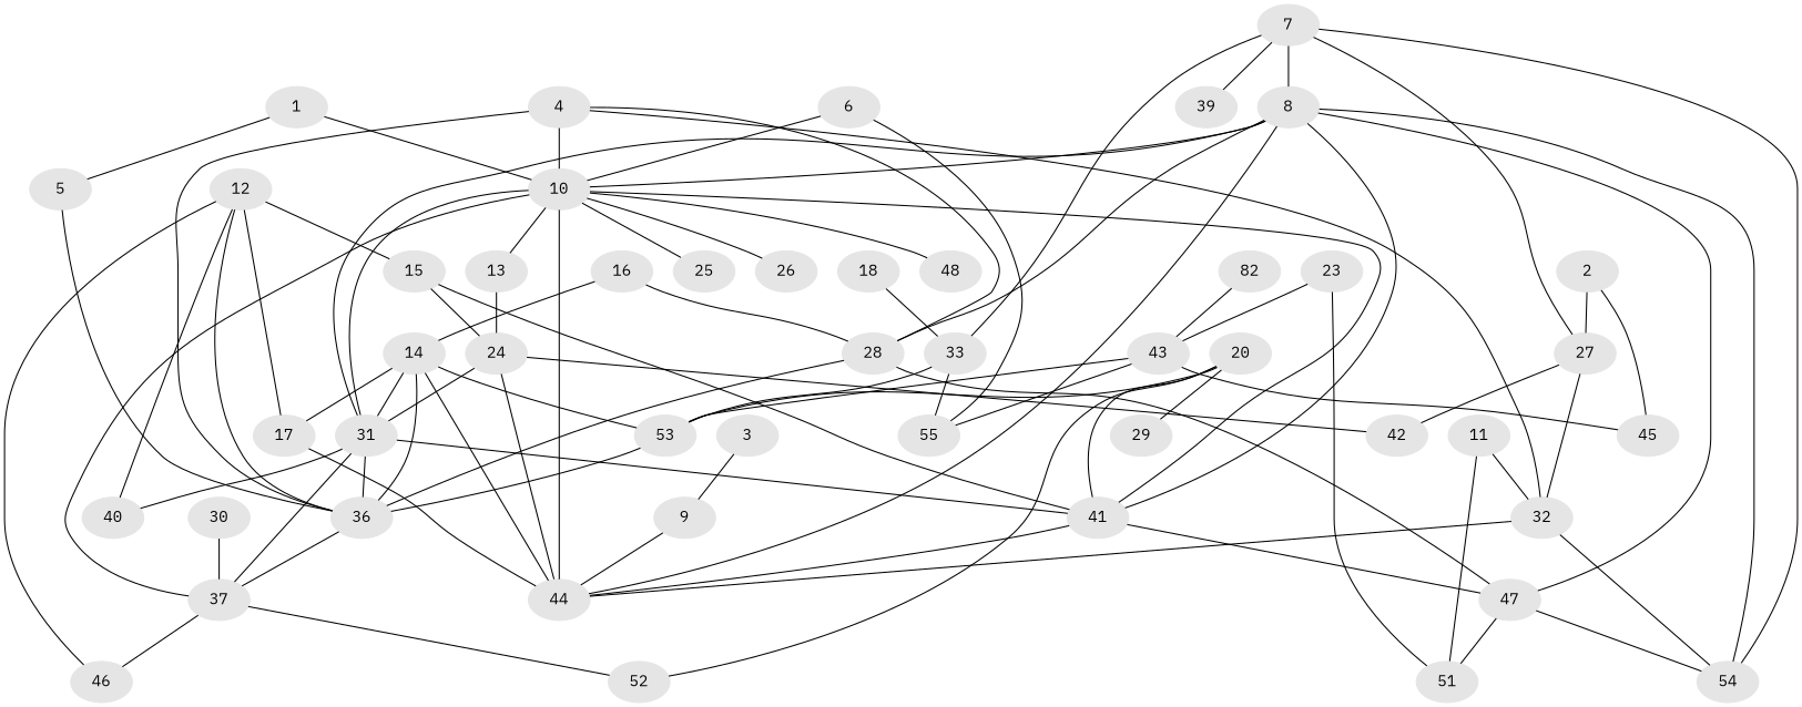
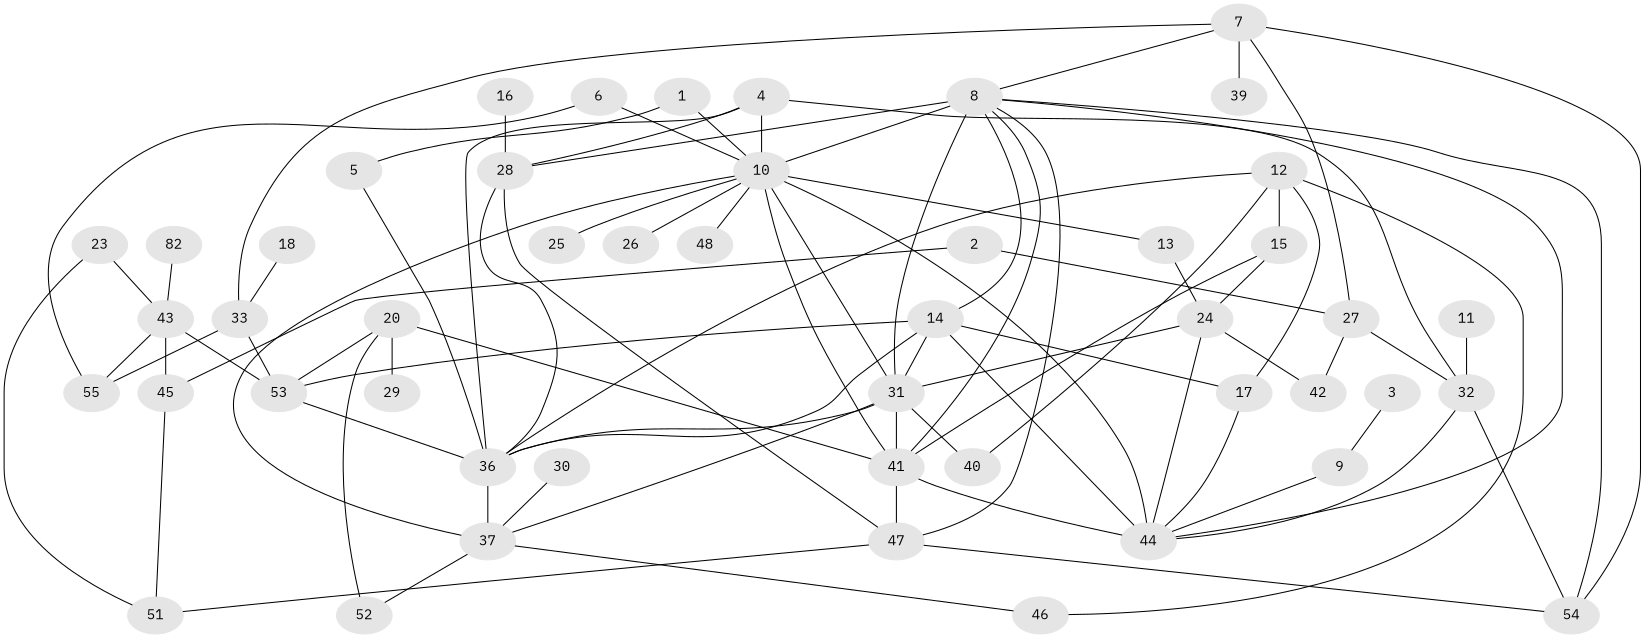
  graph {
    fontname="IBM Plex Mono"
    node [color=gray90 fontname="IBM Plex Mono" style=filled]
    edge [fontname="IBM Plex Mono" weight=1.0]
    1
    5
    10
    36
    31
    41
    44
    13
    25
    26
    37
    48
    2
    27
    45
    32
    42
    3
    9
    4
    28
    47
    54
    6
    55
    7
    8
    33
    39
    14
    53
    17
    40
    51
    24
    46
    52
    11
    12
    15
    16
    18
    20
    29
    n45 [label=82]
    43
    23
    30
    1 -- 5
    1 -- 10
    5 -- 36
    10 -- 31 [weight=2.0]
    10 -- 41
    10 -- 44 [weight=4.0]
    10 -- 13
    10 -- 25
    10 -- 26 [weight=2.0]
    10 -- 37 [weight=2.0]
    10 -- 48
    36 -- 37
    31 -- 36
    31 -- 41 [weight=2.0]
    31 -- 37
    31 -- 40
    41 -- 44
    41 -- 47
    13 -- 24 [weight=2.0]
    37 -- 46
    37 -- 52
    2 -- 27 [weight=2.0]
    2 -- 45
    27 -- 32
    27 -- 42
    32 -- 44
    32 -- 54
    3 -- 9
    9 -- 44
    4 -- 10 [weight=3.0]
    4 -- 36
    4 -- 32
    4 -- 28
    28 -- 36
    28 -- 47
    47 -- 54
    47 -- 51
    6 -- 10
    6 -- 55
    7 -- 27
    7 -- 54
    7 -- 8
    7 -- 33
    7 -- 39
    8 -- 10 [weight=2.0]
    8 -- 31 [weight=3.0]
    8 -- 41
    8 -- 44
    8 -- 28
    8 -- 47
    8 -- 54
-   16 -- 14
+   8 -- 14
    33 -- 55
    33 -- 53
    14 -- 36
    14 -- 31 [weight=2.0]
    14 -- 44
    14 -- 53
    14 -- 17
    53 -- 36
    17 -- 44
    24 -- 31
    24 -- 44
    24 -- 42
    11 -- 32
-   11 -- 51
+   45 -- 51
    12 -- 36
    12 -- 17
    12 -- 40
    12 -- 46
    12 -- 15
    15 -- 41
    15 -- 24
    16 -- 28
    18 -- 33
    20 -- 41
    20 -- 53
    20 -- 52
    20 -- 29
    n45 -- 43
    43 -- 45
    43 -- 55
    43 -- 53
    23 -- 51
    23 -- 43
    30 -- 37
  }
